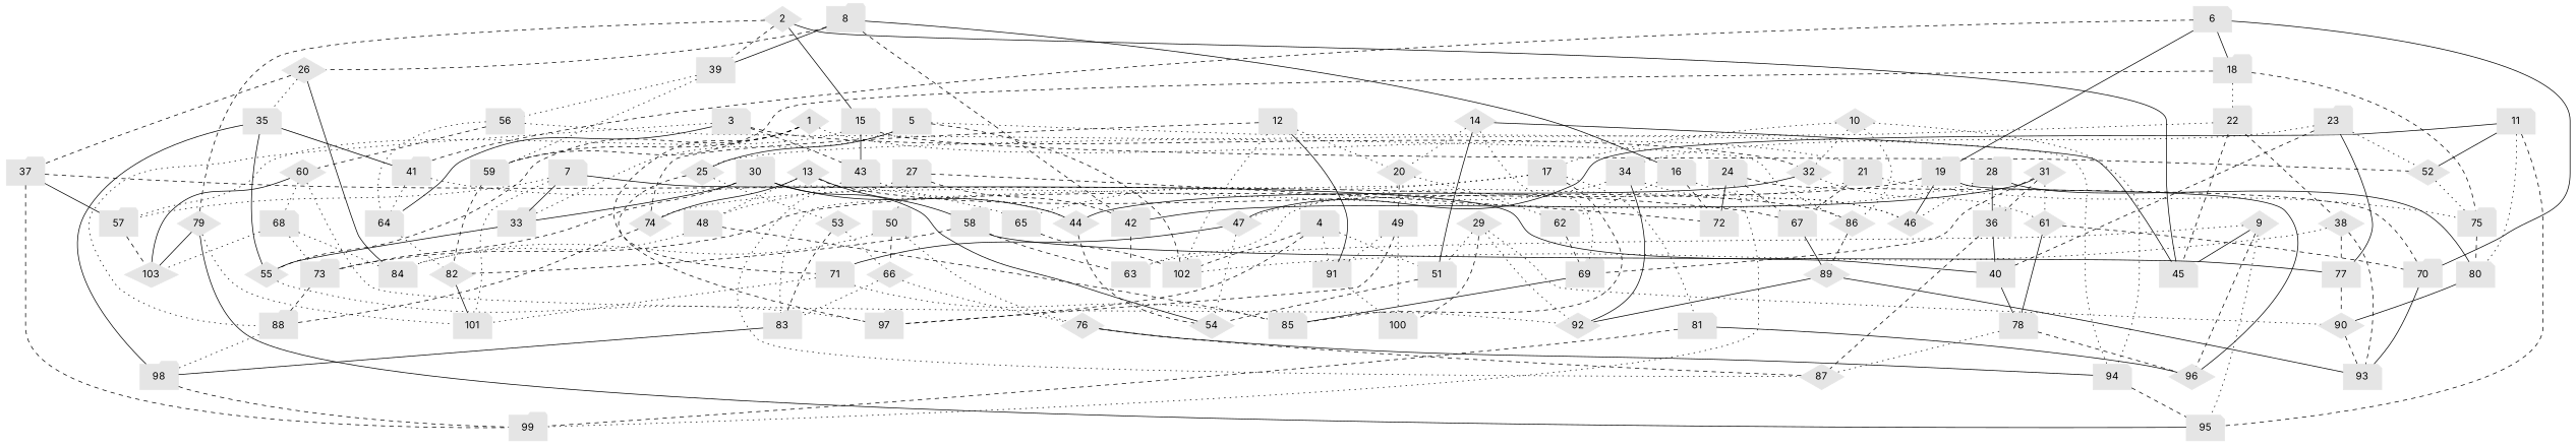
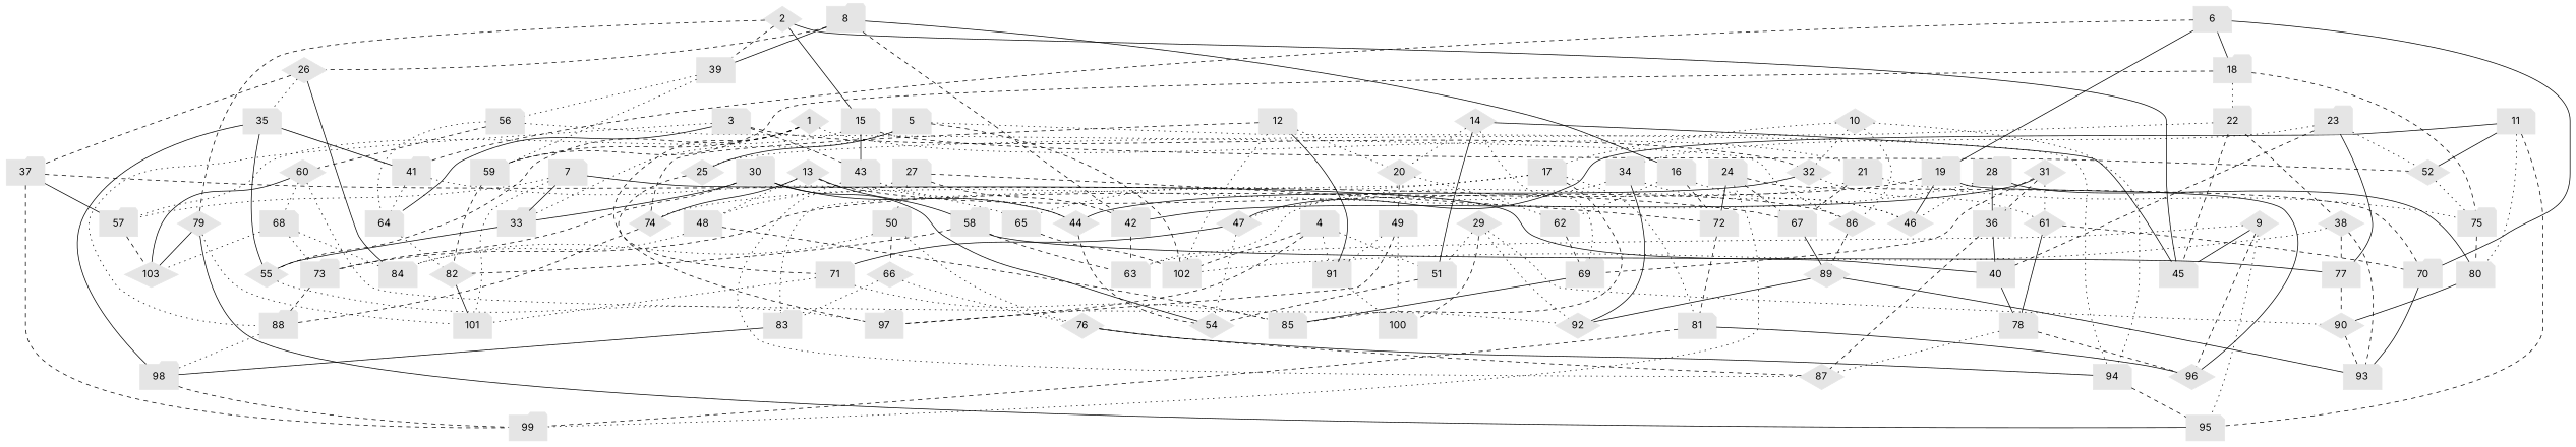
  graph {
    fontname=Inter
    node [color=gray90 fontname=Inter shape=note style=filled]
    edge [fontname=Inter style=dotted]
    1 [shape=diamond]
    21
    55 [shape=diamond]
    59
    71
    63
    75 [shape=folder]
    67
    97 [shape=folder]
    82 [shape=diamond]
    101
    85
    2 [shape=diamond]
    15
    39
    45
    79 [shape=diamond]
    43
    57 [shape=folder]
    52 [shape=diamond]
    56
    95
    103 [shape=diamond]
    32 [shape=diamond]
    3
    64
    88 [shape=folder]
    44 [shape=diamond]
    61 [shape=diamond]
    48
    98 [shape=folder]
    4
    51
    91 [shape=folder]
    102 [shape=folder]
    54 [shape=diamond]
    100
    5
    25 [shape=diamond]
    33 [shape=folder]
    94
-   53 [shape=diamond]
    18 [shape=folder]
    6
    19 [shape=folder]
    41 [shape=folder]
    70 [shape=folder]
    22 [shape=folder]
    96 [shape=diamond]
    46 [shape=diamond]
    73 [shape=folder]
    65
    93
    7
    40 [shape=folder]
    78
    8 [shape=folder]
    16
    26 [shape=diamond]
    42 [shape=folder]
    62
    72
    35
    37 [shape=folder]
    84
    9 [shape=diamond]
    10 [shape=diamond]
    17
    86 [shape=diamond]
    83 [shape=folder]
    81
    89 [shape=diamond]
    11
    47 [shape=diamond]
    80
    90 [shape=diamond]
    12
    20 [shape=diamond]
    74 [shape=diamond]
    49
    66 [shape=diamond]
    13 [shape=diamond]
    58 [shape=folder]
    77
    14 [shape=diamond]
    69 [shape=folder]
    38 [shape=diamond]
    23 [shape=folder]
    34 [shape=folder]
    92 [shape=diamond]
    24
    99 [shape=folder]
    27
    50 [shape=folder]
    87 [shape=diamond]
    76 [shape=diamond]
    28 [shape=folder]
    36 [shape=folder]
    29 [shape=diamond]
    30 [shape=folder]
    31 [shape=diamond]
    60 [shape=diamond]
    68
    1 -- 21
    1 -- 55 [style=dashed]
    1 -- 59 [style=dashed]
    1 -- 71 [style=dashed]
    21 -- 63
    21 -- 75
    21 -- 67 [style=dashed]
    55 -- 97
    59 -- 82 [style=dashed]
    71 -- 101
    71 -- 85
    75 -- 80 [style=dashed]
    67 -- 89 [style=solid]
    82 -- 101 [style=solid]
    2 -- 15 [style=solid]
    2 -- 39 [style=dashed]
    2 -- 45 [style=solid]
    2 -- 79 [style=dashed]
    15 -- 43 [style=solid]
    15 -- 57
    15 -- 52 [style=dashed]
    39 -- 59
    39 -- 56
    79 -- 101
    79 -- 95 [style=solid]
    79 -- 103 [style=solid]
    43 -- 44
    43 -- 48
    57 -- 103 [style=dashed]
    52 -- 75
    56 -- 64
    56 -- 86
    56 -- 60 [style=dashed]
    32 -- 44 [style=solid]
    32 -- 61
    3 -- 43 [style=dashed]
    3 -- 32 [style=dashed]
    3 -- 64 [style=solid]
    3 -- 88
    64 -- 82
    88 -- 98
    44 -- 54 [style=dashed]
    61 -- 70 [style=dashed]
    61 -- 78 [style=solid]
    48 -- 85 [style=dashed]
    48 -- 84
    98 -- 99 [style=dashed]
    4 -- 97 [style=dashed]
    4 -- 51
    4 -- 91
    4 -- 102 [style=dashed]
    51 -- 54 [style=dashed]
    91 -- 100
    5 -- 102 [style=dashed]
    5 -- 25 [style=solid]
    5 -- 33
    5 -- 94
    25 -- 97 [style=dashed]
-   25 -- 53
    33 -- 55 [style=solid]
    94 -- 95 [style=dashed]
-   53 -- 83 [style=dashed]
-   53 -- 66
    18 -- 59 [style=dashed]
    18 -- 75 [style=dashed]
    18 -- 22
    6 -- 18 [style=solid]
    6 -- 19 [style=solid]
    6 -- 41 [style=dashed]
    6 -- 70 [style=solid]
    19 -- 96 [style=solid]
    19 -- 46 [style=solid]
    19 -- 73 [style=dashed]
    41 -- 64
    41 -- 65
    70 -- 93 [style=solid]
    22 -- 45 [style=dashed]
    22 -- 25
    22 -- 38 [style=dashed]
    73 -- 88 [style=dashed]
    65 -- 102 [style=dashed]
    7 -- 101
    7 -- 57
    7 -- 33 [style=solid]
    7 -- 40 [style=solid]
    40 -- 78 [style=solid]
    78 -- 96 [style=dashed]
    78 -- 87
    8 -- 39 [style=solid]
    8 -- 16 [style=solid]
    8 -- 26 [style=dashed]
    8 -- 42 [style=dashed]
    16 -- 46
    16 -- 62
    16 -- 72 [style=dashed]
    26 -- 35
    26 -- 37 [style=dashed]
    26 -- 84 [style=solid]
    42 -- 63 [style=dashed]
    62 -- 69 [style=dashed]
+   72 -- 81 [style=dashed]
    35 -- 55 [style=solid]
    35 -- 98 [style=solid]
    35 -- 41 [style=solid]
    37 -- 67 [style=dashed]
    37 -- 57 [style=solid]
    37 -- 99 [style=dashed]
    9 -- 63
    9 -- 45 [style=solid]
    9 -- 95
    9 -- 96 [style=dashed]
    10 -- 32
    10 -- 94
    10 -- 17
    10 -- 86
    17 -- 85 [style=dashed]
    17 -- 65
    17 -- 83
    17 -- 81
    86 -- 89 [style=dashed]
    83 -- 98 [style=solid]
    81 -- 96 [style=solid]
    81 -- 99 [style=dashed]
    89 -- 93 [style=solid]
    89 -- 92 [style=solid]
    11 -- 52 [style=solid]
    11 -- 95 [style=dashed]
    11 -- 47 [style=solid]
    11 -- 80
    47 -- 71 [style=solid]
    47 -- 54
    80 -- 90 [style=solid]
    90 -- 93 [style=dashed]
    12 -- 91 [style=solid]
    12 -- 102
    12 -- 20
    12 -- 74 [style=dashed]
    20 -- 62
    20 -- 49 [style=dashed]
    74 -- 88 [style=dashed]
    49 -- 97 [style=dashed]
    49 -- 91
    49 -- 100
    66 -- 83
    66 -- 76
    13 -- 48
    13 -- 86 [style=dashed]
    13 -- 74 [style=solid]
    13 -- 58 [style=solid]
    58 -- 63 [style=dashed]
    58 -- 82 [style=dashed]
    58 -- 77 [style=solid]
    77 -- 90 [style=dashed]
    14 -- 45 [style=solid]
    14 -- 51 [style=solid]
    14 -- 20
    14 -- 69
    69 -- 85 [style=solid]
    38 -- 102
    38 -- 93 [style=dashed]
    38 -- 77 [style=dashed]
    23 -- 52
    23 -- 40 [style=dashed]
    23 -- 77 [style=solid]
    23 -- 34
    34 -- 46
    34 -- 47
    34 -- 92 [style=solid]
    24 -- 67 [style=dashed]
    24 -- 70 [style=dashed]
    24 -- 72 [style=solid]
    24 -- 99
    27 -- 42 [style=dashed]
    27 -- 72 [style=dashed]
    27 -- 50
    27 -- 87
    50 -- 84
    50 -- 66 [style=dashed]
    50 -- 76
    76 -- 94 [style=solid]
    76 -- 87 [style=dashed]
    28 -- 46
    28 -- 80 [style=solid]
    28 -- 74
    28 -- 36 [style=solid]
    36 -- 40 [style=solid]
    36 -- 87 [style=dashed]
    29 -- 51
    29 -- 100 [style=dashed]
    29 -- 90
    29 -- 92
    30 -- 44 [style=solid]
    30 -- 54 [style=solid]
    30 -- 33 [style=solid]
    30 -- 73 [style=dashed]
    31 -- 61
    31 -- 42 [style=solid]
    31 -- 69 [style=dashed]
    31 -- 36 [style=dashed]
    60 -- 103 [style=solid]
    60 -- 92
    60 -- 68
    68 -- 103
    68 -- 73
    68 -- 84
  }
